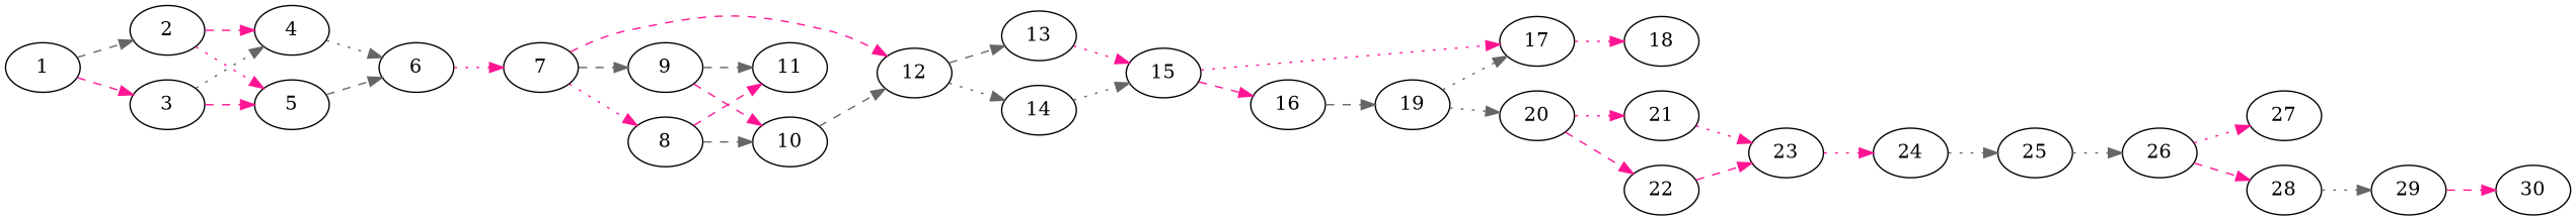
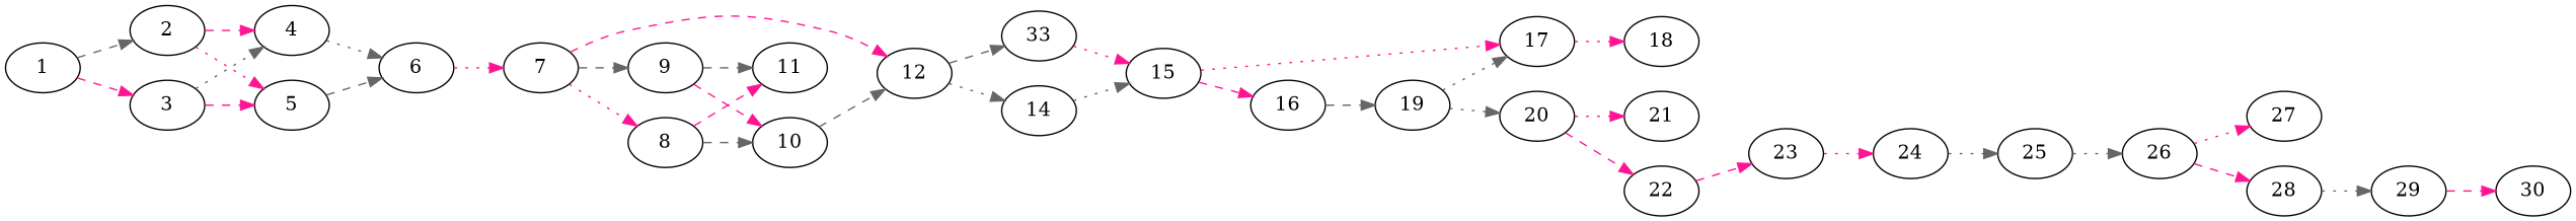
  digraph {
    rankdir=LR
    node [alpha=0.17]
    edge [color=deeppink style=dashed]
    1 [alpha=0.00 expect_size=16326656]
    2 [alpha=0.02 expect_size=17707008]
    3 [alpha=0.15 expect_size=21158912]
    4 [alpha=0.14 expect_size=18185216]
    5 [expect_size=44905472]
    6 [expect_size=30703616]
    7 [alpha=0.16 expect_size=9138176]
    8 [alpha=0.15 expect_size=51248128]
    9 [expect_size=15275008]
    12 [alpha=0.01 expect_size=52143104]
    10 [alpha=0.18 expect_size=27390976]
    11 [alpha=0.04 expect_size=51771392]
-   13 [alpha=0.08 expect_size=10449920]
+   13 [alpha=0.08 expect_size=10449920 label=33]
    14 [expect_size=45530112]
    15 [alpha=0.07 expect_size=30844928]
    16 [alpha=0.12 expect_size=23462912]
    17 [alpha=0.04 expect_size=17308672]
    19 [alpha=0.18 expect_size=43691008]
    18 [alpha=0.19 expect_size=7330816]
    20 [alpha=0.14 expect_size=37016576]
    21 [alpha=0.15 expect_size=32350208]
    22 [alpha=0.01 expect_size=41264128]
    23 [alpha=0.14 expect_size=43433984]
    24 [alpha=0.12 expect_size=15295488]
    25 [alpha=0.08 expect_size=7761920]
    26 [alpha=0.13 expect_size=23413760]
    27 [alpha=0.01 expect_size=50880512]
    28 [alpha=0.08 expect_size=13498368]
    29 [alpha=0.19 expect_size=11274240]
    30 [alpha=0.00 expect_size=7078912]
    1 -> 2 [color=gray40]
    1 -> 3
    2 -> 4
    2 -> 5 [style=dotted]
    3 -> 4 [color=gray40 style=dotted]
    3 -> 5
    4 -> 6 [color=gray40 style=dotted]
    5 -> 6 [color=gray40]
    6 -> 7 [style=dotted]
    7 -> 8 [style=dotted]
    7 -> 9 [color=gray40]
    7 -> 12
    8 -> 10 [color=gray40]
    8 -> 11
    9 -> 10
    9 -> 11 [color=gray40]
    12 -> 13 [color=gray40]
    12 -> 14 [color=gray40 style=dotted]
    10 -> 12 [color=gray40]
    13 -> 15 [style=dotted]
    14 -> 15 [color=gray40 style=dotted]
    15 -> 16
    15 -> 17 [style=dotted]
    16 -> 19 [color=gray40]
    17 -> 18 [style=dotted]
    19 -> 17 [color=gray40 style=dotted]
    19 -> 20 [color=gray40 style=dotted]
    20 -> 21 [style=dotted]
    20 -> 22
-   21 -> 23 [style=dotted]
    22 -> 23
    23 -> 24 [style=dotted]
    24 -> 25 [color=gray40 style=dotted]
    25 -> 26 [color=gray40 style=dotted]
    26 -> 27 [style=dotted]
    26 -> 28
    28 -> 29 [color=gray40 style=dotted]
    29 -> 30
  }
